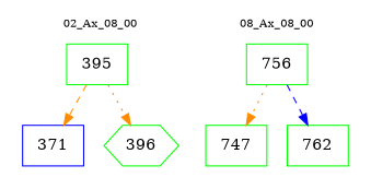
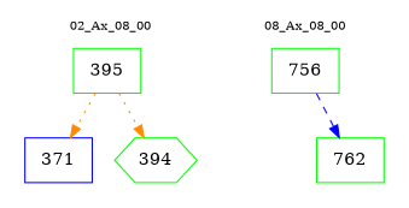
  digraph {
    node [color=green shape=box]
    edge [color=darkorange style=dashed]
    n1 [label=395]
    n2 [color=blue label=371]
-   n3 [label=396 shape=hexagon]
+   n3 [label=394 shape=hexagon]
    n4 [label=756]
-   n5 [label=747]
    n6 [label=762]
    subgraph cluster_1 {
      color=white
      fontsize=10
      label="02_Ax_08_00"
      n1
      n2
      n3
    }
    subgraph cluster_2 {
      color=white
      fontsize=10
      label="08_Ax_08_00"
      n4
-     n5
      n6
    }
-   n1 -> n2
+   n1 -> n2 [style=dotted]
    n1 -> n3 [style=dotted]
-   n4 -> n5 [style=dotted]
    n4 -> n6 [color=blue]
  }
